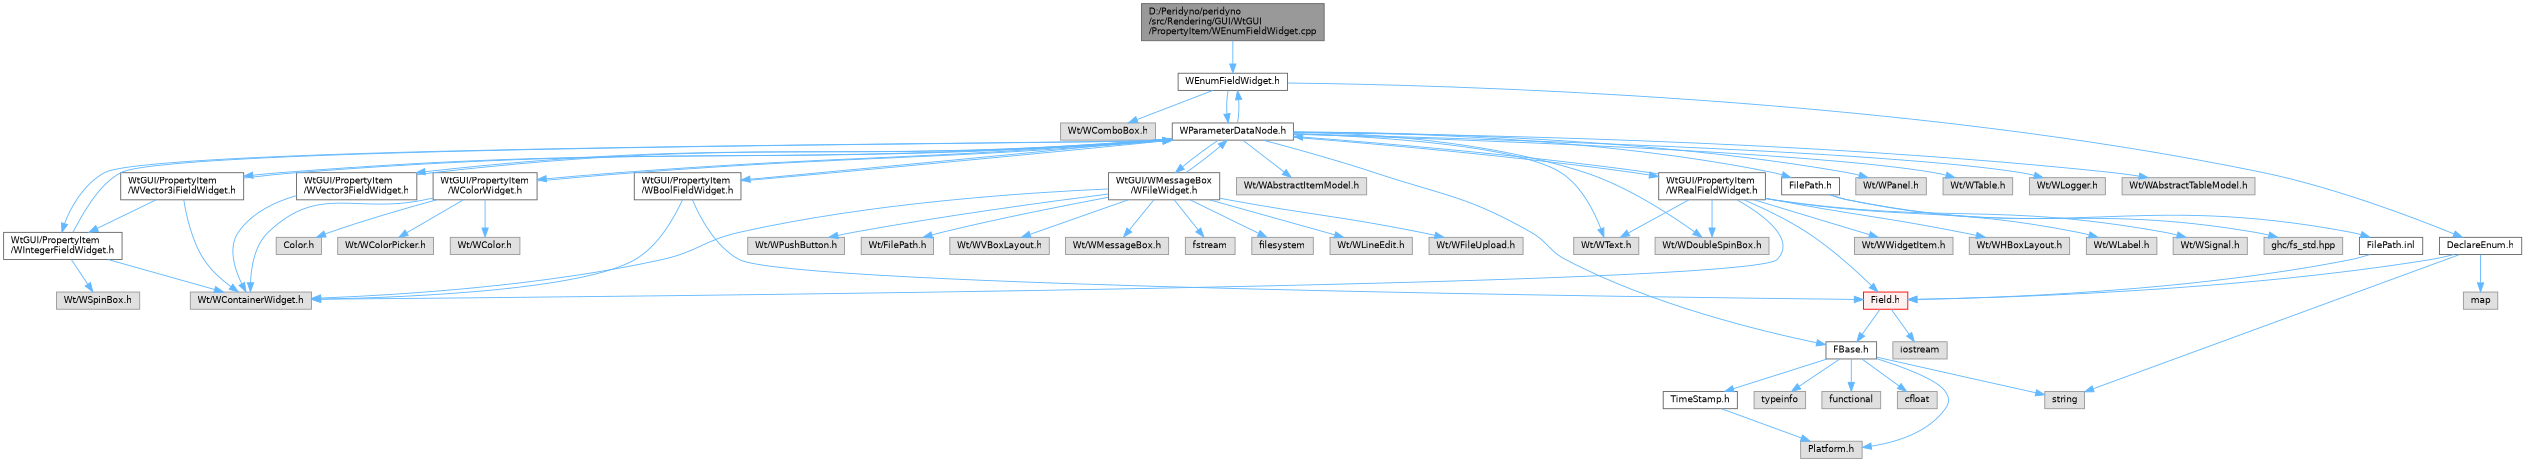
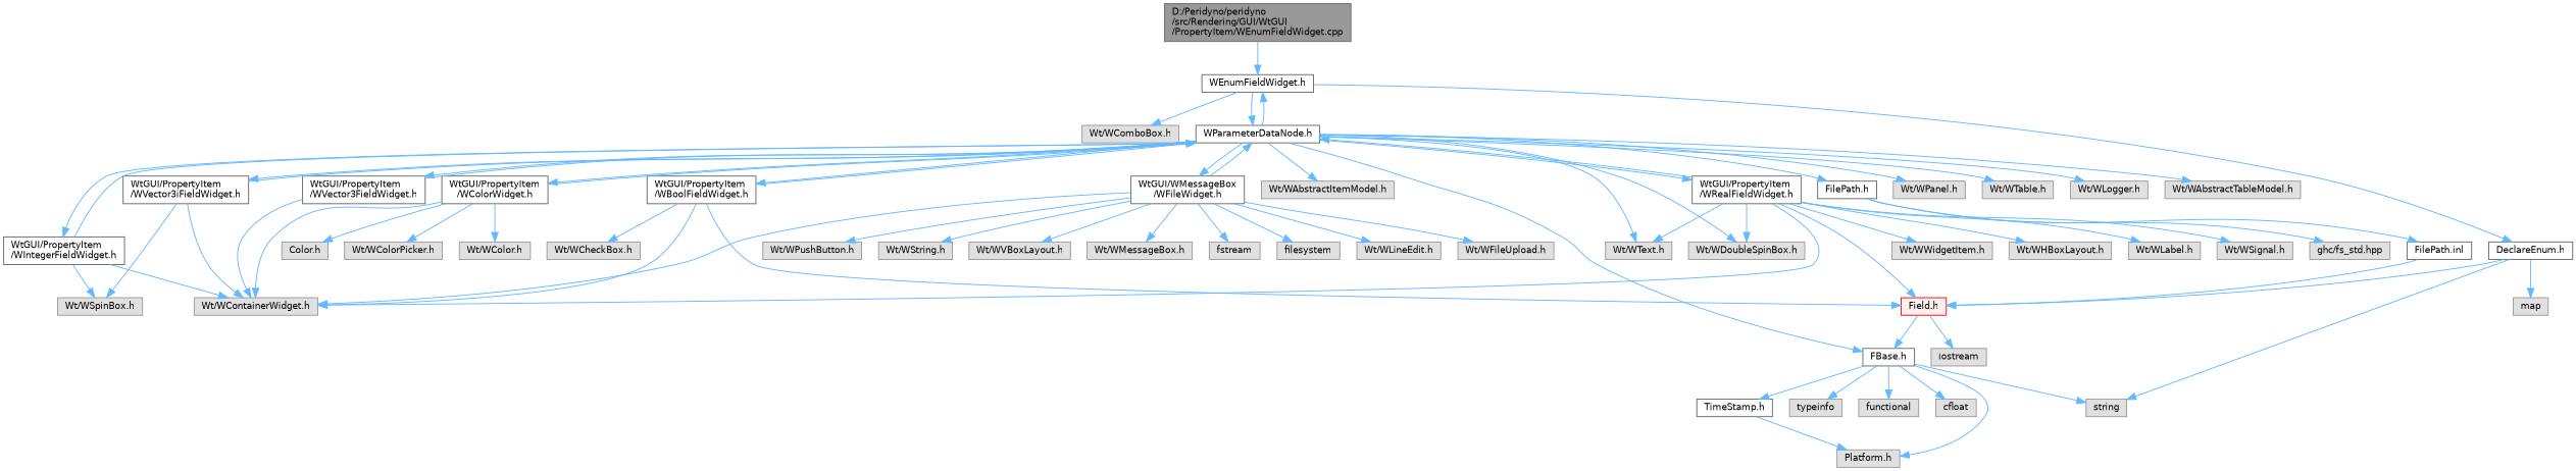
  digraph {
    node [color=grey60 fillcolor="#E0E0E0" fontname=Helvetica fontsize=10 shape=box style=filled]
    edge [color=steelblue1 fontname=Helvetica fontsize=10 labelfontname=Helvetica labelfontsize=10 style=solid]
    n1 [color=gray40 fillcolor=grey60 fontcolor=black height=0.2 label="D:/Peridyno/peridyno\l/src/Rendering/GUI/WtGUI\l/PropertyItem/WEnumFieldWidget.cpp" width=0.4]
    n2 [color=grey40 fillcolor=white height=0.2 label="WEnumFieldWidget.h" width=0.4]
    n3 [height=0.2 label="Wt/WComboBox.h" width=0.4]
    n4 [color=grey40 fillcolor=white height=0.2 label="WParameterDataNode.h" width=0.4]
    n5 [color=grey40 fillcolor=white height=0.2 label="DeclareEnum.h" width=0.4]
    n6 [height=0.2 label="Wt/WContainerWidget.h" width=0.4]
    n7 [height=0.2 label="Wt/WAbstractItemModel.h" width=0.4]
    n8 [height=0.2 label="Wt/WAbstractTableModel.h" width=0.4]
    n9 [height=0.2 label="Wt/WText.h" width=0.4]
    n10 [height=0.2 label="Wt/WPanel.h" width=0.4]
    n11 [height=0.2 label="Wt/WTable.h" width=0.4]
    n12 [height=0.2 label="Wt/WDoubleSpinBox.h" width=0.4]
    n13 [height=0.2 label="Wt/WLogger.h" width=0.4]
    n14 [color=grey40 fillcolor=white height=0.2 label="FBase.h" width=0.4]
    n15 [color=grey40 fillcolor=white height=0.2 label="FilePath.h" width=0.4]
    n16 [color=grey40 fillcolor=white height=0.2 label="WtGUI/PropertyItem\l/WRealFieldWidget.h" width=0.4]
    n17 [color=grey40 fillcolor=white height=0.2 label="WtGUI/PropertyItem\l/WVector3FieldWidget.h" width=0.4]
    n18 [color=grey40 fillcolor=white height=0.2 label="WtGUI/PropertyItem\l/WVector3iFieldWidget.h" width=0.4]
    n19 [color=grey40 fillcolor=white height=0.2 label="WtGUI/PropertyItem\l/WBoolFieldWidget.h" width=0.4]
    n20 [color=grey40 fillcolor=white height=0.2 label="WtGUI/PropertyItem\l/WIntegerFieldWidget.h" width=0.4]
    n21 [color=grey40 fillcolor=white height=0.2 label="WtGUI/PropertyItem\l/WColorWidget.h" width=0.4]
    n22 [color=grey40 fillcolor=white height=0.2 label="WtGUI/WMessageBox\l/WFileWidget.h" width=0.4]
    n23 [height=0.2 label=string width=0.4]
    n24 [color=red fillcolor="#FFF0F0" height=0.2 label="Field.h" width=0.4]
    n25 [height=0.2 label=map width=0.4]
    n26 [height=0.2 label="Platform.h" width=0.4]
    n27 [color=grey40 fillcolor=white height=0.2 label="TimeStamp.h" width=0.4]
    n28 [height=0.2 label=typeinfo width=0.4]
    n29 [height=0.2 label=functional width=0.4]
    n30 [height=0.2 label=cfloat width=0.4]
    n31 [height=0.2 label="ghc/fs_std.hpp" width=0.4]
    n32 [color=grey40 fillcolor=white height=0.2 label="FilePath.inl" width=0.4]
    n33 [height=0.2 label="Wt/WWidgetItem.h" width=0.4]
    n34 [height=0.2 label="Wt/WHBoxLayout.h" width=0.4]
    n35 [height=0.2 label="Wt/WLabel.h" width=0.4]
    n36 [height=0.2 label="Wt/WSignal.h" width=0.4]
    n37 [height=0.2 label="Wt/WSpinBox.h" width=0.4]
+   n38 [height=0.2 label="Wt/WCheckBox.h" width=0.4]
    n39 [height=0.2 label="Wt/WColorPicker.h" width=0.4]
    n40 [height=0.2 label="Wt/WColor.h" width=0.4]
    n41 [height=0.2 label="Color.h" width=0.4]
    n42 [height=0.2 label="Wt/WLineEdit.h" width=0.4]
    n43 [height=0.2 label="Wt/WFileUpload.h" width=0.4]
    n44 [height=0.2 label="Wt/WPushButton.h" width=0.4]
-   n45 [height=0.2 label="Wt/FilePath.h" width=0.4]
+   n45 [height=0.2 label="Wt/WString.h" width=0.4]
    n46 [height=0.2 label="Wt/WVBoxLayout.h" width=0.4]
    n47 [height=0.2 label="Wt/WMessageBox.h" width=0.4]
    n48 [height=0.2 label=fstream width=0.4]
    n49 [height=0.2 label=filesystem width=0.4]
    n50 [height=0.2 label=iostream width=0.4]
    n1 -> n2
    n2 -> n3
    n2 -> n4
    n2 -> n5
    n4 -> n2
    n4 -> n7
    n4 -> n8
    n4 -> n9
    n4 -> n10
    n4 -> n11
    n4 -> n12
    n4 -> n13
    n4 -> n14
    n4 -> n15
    n4 -> n16
    n4 -> n17
    n4 -> n18
    n4 -> n19
    n4 -> n20
    n4 -> n21
    n4 -> n22
    n5 -> n23
    n5 -> n24
    n5 -> n25
    n14 -> n23
    n14 -> n26
    n14 -> n27
    n14 -> n28
    n14 -> n29
    n14 -> n30
    n15 -> n31
    n15 -> n32
    n16 -> n4
    n16 -> n6
    n16 -> n9
    n16 -> n12
    n16 -> n24
    n16 -> n33
    n16 -> n34
    n16 -> n35
    n16 -> n36
    n17 -> n4
    n17 -> n6
    n18 -> n4
    n18 -> n6
-   n18 -> n20
+   n18 -> n37
    n19 -> n4
    n19 -> n6
    n19 -> n24
+   n19 -> n38
    n20 -> n4
    n20 -> n6
    n20 -> n37
    n21 -> n4
    n21 -> n6
    n21 -> n39
    n21 -> n40
    n21 -> n41
    n22 -> n4
    n22 -> n6
    n22 -> n42
    n22 -> n43
    n22 -> n44
    n22 -> n45
    n22 -> n46
    n22 -> n47
    n22 -> n48
    n22 -> n49
    n24 -> n14
    n24 -> n50
    n27 -> n26
    n32 -> n24
  }
